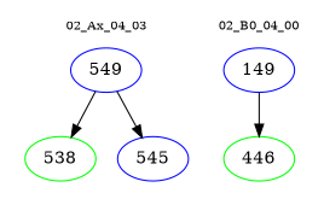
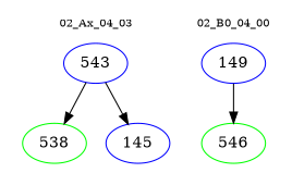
  digraph {
    node [color=blue]
    edge [color=black]
-   n1 [label=549]
+   n1 [label=543]
    n2 [color=green label=538]
-   n3 [label=545]
+   n3 [label=145]
    n4 [label=149]
-   n5 [color=green label=446]
+   n5 [color=green label=546]
    subgraph cluster_1 {
      color=white
      fontsize=10
      label="02_Ax_04_03"
      n1
      n2
      n3
    }
    subgraph cluster_2 {
      color=white
      fontsize=10
      label="02_B0_04_00"
      n4
      n5
    }
    n1 -> n2
    n1 -> n3
    n4 -> n5
  }
